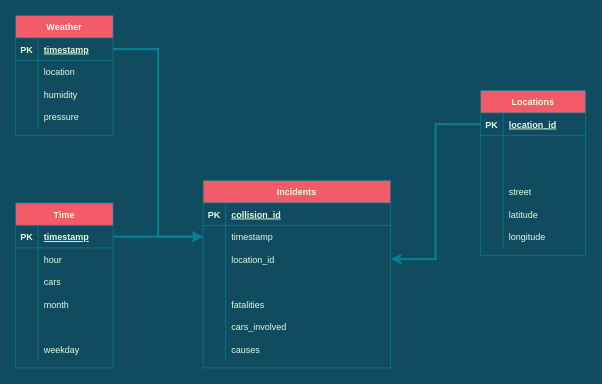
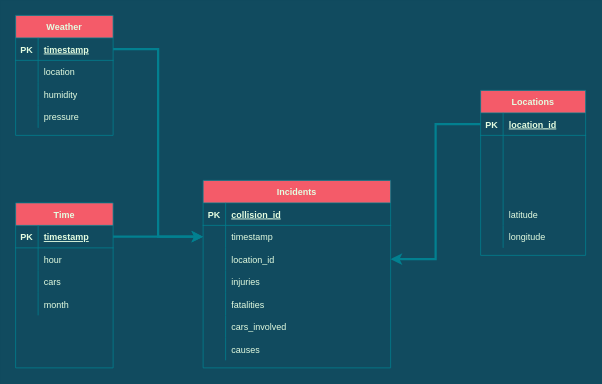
  <mxCell id="0" />
  <mxCell id="1" parent="0" />
  <mxCell id="2" value="Weather" style="shape=table;startSize=30;container=1;collapsible=1;childLayout=tableLayout;fixedRows=1;rowLines=0;fontStyle=1;align=center;resizeLast=1;fillColor=#F45B69;strokeColor=#028090;fontColor=#E4FDE1;" parent="1" vertex="1"><mxGeometry x="20" y="20" width="130" height="160" as="geometry" /></mxCell>
  <mxCell id="3" value="" style="shape=partialRectangle;collapsible=0;dropTarget=0;pointerEvents=0;fillColor=none;points=[[0,0.5],[1,0.5]];portConstraint=eastwest;top=0;left=0;right=0;bottom=1;strokeColor=#028090;fontColor=#E4FDE1;" parent="2" vertex="1"><mxGeometry y="30" width="130" height="30" as="geometry" /></mxCell>
  <mxCell id="4" value="PK" style="shape=partialRectangle;overflow=hidden;connectable=0;fillColor=none;top=0;left=0;bottom=0;right=0;fontStyle=1;strokeColor=#028090;fontColor=#E4FDE1;" parent="3" vertex="1"><mxGeometry width="30" height="30" as="geometry" /></mxCell>
  <mxCell id="5" value="timestamp" style="shape=partialRectangle;overflow=hidden;connectable=0;fillColor=none;top=0;left=0;bottom=0;right=0;align=left;spacingLeft=6;fontStyle=5;strokeColor=#028090;fontColor=#E4FDE1;" parent="3" vertex="1"><mxGeometry x="30" width="100" height="30" as="geometry" /></mxCell>
  <mxCell id="6" value="" style="shape=partialRectangle;collapsible=0;dropTarget=0;pointerEvents=0;fillColor=none;points=[[0,0.5],[1,0.5]];portConstraint=eastwest;top=0;left=0;right=0;bottom=0;strokeColor=#028090;fontColor=#E4FDE1;" vertex="1" parent="2"><mxGeometry y="60" width="130" height="30" as="geometry" /></mxCell>
  <mxCell id="7" value="" style="shape=partialRectangle;overflow=hidden;connectable=0;fillColor=none;top=0;left=0;bottom=0;right=0;strokeColor=#028090;fontColor=#E4FDE1;" vertex="1" parent="6"><mxGeometry width="30" height="30" as="geometry" /></mxCell>
  <mxCell id="8" value="location" style="shape=partialRectangle;overflow=hidden;connectable=0;fillColor=none;top=0;left=0;bottom=0;right=0;align=left;spacingLeft=6;strokeColor=#028090;fontColor=#E4FDE1;" vertex="1" parent="6"><mxGeometry x="30" width="100" height="30" as="geometry" /></mxCell>
  <mxCell id="9" value="" style="shape=partialRectangle;collapsible=0;dropTarget=0;pointerEvents=0;fillColor=none;points=[[0,0.5],[1,0.5]];portConstraint=eastwest;top=0;left=0;right=0;bottom=0;strokeColor=#028090;fontColor=#E4FDE1;" vertex="1" parent="2"><mxGeometry y="90" width="130" height="30" as="geometry" /></mxCell>
  <mxCell id="10" value="" style="shape=partialRectangle;overflow=hidden;connectable=0;fillColor=none;top=0;left=0;bottom=0;right=0;strokeColor=#028090;fontColor=#E4FDE1;" vertex="1" parent="9"><mxGeometry width="30" height="30" as="geometry" /></mxCell>
  <mxCell id="11" value="humidity" style="shape=partialRectangle;overflow=hidden;connectable=0;fillColor=none;top=0;left=0;bottom=0;right=0;align=left;spacingLeft=6;strokeColor=#028090;fontColor=#E4FDE1;" vertex="1" parent="9"><mxGeometry x="30" width="100" height="30" as="geometry" /></mxCell>
  <mxCell id="12" value="" style="shape=partialRectangle;collapsible=0;dropTarget=0;pointerEvents=0;fillColor=none;points=[[0,0.5],[1,0.5]];portConstraint=eastwest;top=0;left=0;right=0;bottom=0;strokeColor=#028090;fontColor=#E4FDE1;" parent="2" vertex="1"><mxGeometry y="120" width="130" height="30" as="geometry" /></mxCell>
  <mxCell id="13" value="" style="shape=partialRectangle;overflow=hidden;connectable=0;fillColor=none;top=0;left=0;bottom=0;right=0;strokeColor=#028090;fontColor=#E4FDE1;" parent="12" vertex="1"><mxGeometry width="30" height="30" as="geometry" /></mxCell>
  <mxCell id="14" value="pressure" style="shape=partialRectangle;overflow=hidden;connectable=0;fillColor=none;top=0;left=0;bottom=0;right=0;align=left;spacingLeft=6;strokeColor=#028090;fontColor=#E4FDE1;" parent="12" vertex="1"><mxGeometry x="30" width="100" height="30" as="geometry" /></mxCell>
  <mxCell id="15" value="Time" style="shape=table;startSize=30;container=1;collapsible=1;childLayout=tableLayout;fixedRows=1;rowLines=0;fontStyle=1;align=center;resizeLast=1;fillColor=#F45B69;strokeColor=#028090;fontColor=#E4FDE1;" vertex="1" parent="1"><mxGeometry x="20" y="270" width="130" height="220" as="geometry" /></mxCell>
  <mxCell id="16" value="" style="shape=partialRectangle;collapsible=0;dropTarget=0;pointerEvents=0;fillColor=none;points=[[0,0.5],[1,0.5]];portConstraint=eastwest;top=0;left=0;right=0;bottom=1;strokeColor=#028090;fontColor=#E4FDE1;" vertex="1" parent="15"><mxGeometry y="30" width="130" height="30" as="geometry" /></mxCell>
  <mxCell id="17" value="PK" style="shape=partialRectangle;overflow=hidden;connectable=0;fillColor=none;top=0;left=0;bottom=0;right=0;fontStyle=1;strokeColor=#028090;fontColor=#E4FDE1;" vertex="1" parent="16"><mxGeometry width="30" height="30" as="geometry" /></mxCell>
  <mxCell id="18" value="timestamp" style="shape=partialRectangle;overflow=hidden;connectable=0;fillColor=none;top=0;left=0;bottom=0;right=0;align=left;spacingLeft=6;fontStyle=5;strokeColor=#028090;fontColor=#E4FDE1;" vertex="1" parent="16"><mxGeometry x="30" width="100" height="30" as="geometry" /></mxCell>
  <mxCell id="19" value="" style="shape=partialRectangle;collapsible=0;dropTarget=0;pointerEvents=0;fillColor=none;points=[[0,0.5],[1,0.5]];portConstraint=eastwest;top=0;left=0;right=0;bottom=0;strokeColor=#028090;fontColor=#E4FDE1;" vertex="1" parent="15"><mxGeometry y="60" width="130" height="30" as="geometry" /></mxCell>
  <mxCell id="20" value="" style="shape=partialRectangle;overflow=hidden;connectable=0;fillColor=none;top=0;left=0;bottom=0;right=0;strokeColor=#028090;fontColor=#E4FDE1;" vertex="1" parent="19"><mxGeometry width="30" height="30" as="geometry" /></mxCell>
  <mxCell id="21" value="hour" style="shape=partialRectangle;overflow=hidden;connectable=0;fillColor=none;top=0;left=0;bottom=0;right=0;align=left;spacingLeft=6;strokeColor=#028090;fontColor=#E4FDE1;" vertex="1" parent="19"><mxGeometry x="30" width="100" height="30" as="geometry" /></mxCell>
  <mxCell id="22" value="" style="shape=partialRectangle;collapsible=0;dropTarget=0;pointerEvents=0;fillColor=none;points=[[0,0.5],[1,0.5]];portConstraint=eastwest;top=0;left=0;right=0;bottom=0;strokeColor=#028090;fontColor=#E4FDE1;" vertex="1" parent="15"><mxGeometry y="90" width="130" height="30" as="geometry" /></mxCell>
  <mxCell id="23" value="" style="shape=partialRectangle;overflow=hidden;connectable=0;fillColor=none;top=0;left=0;bottom=0;right=0;strokeColor=#028090;fontColor=#E4FDE1;" vertex="1" parent="22"><mxGeometry width="30" height="30" as="geometry" /></mxCell>
  <mxCell id="24" value="cars" style="shape=partialRectangle;overflow=hidden;connectable=0;fillColor=none;top=0;left=0;bottom=0;right=0;align=left;spacingLeft=6;strokeColor=#028090;fontColor=#E4FDE1;" vertex="1" parent="22"><mxGeometry x="30" width="100" height="30" as="geometry" /></mxCell>
  <mxCell id="25" value="" style="shape=partialRectangle;collapsible=0;dropTarget=0;pointerEvents=0;fillColor=none;points=[[0,0.5],[1,0.5]];portConstraint=eastwest;top=0;left=0;right=0;bottom=0;strokeColor=#028090;fontColor=#E4FDE1;" vertex="1" parent="15"><mxGeometry y="120" width="130" height="30" as="geometry" /></mxCell>
  <mxCell id="26" value="" style="shape=partialRectangle;overflow=hidden;connectable=0;fillColor=none;top=0;left=0;bottom=0;right=0;strokeColor=#028090;fontColor=#E4FDE1;" vertex="1" parent="25"><mxGeometry width="30" height="30" as="geometry" /></mxCell>
  <mxCell id="27" value="month" style="shape=partialRectangle;overflow=hidden;connectable=0;fillColor=none;top=0;left=0;bottom=0;right=0;align=left;spacingLeft=6;strokeColor=#028090;fontColor=#E4FDE1;" vertex="1" parent="25"><mxGeometry x="30" width="100" height="30" as="geometry" /></mxCell>
  <mxCell id="28" value="" style="shape=partialRectangle;collapsible=0;dropTarget=0;pointerEvents=0;fillColor=none;points=[[0,0.5],[1,0.5]];portConstraint=eastwest;top=0;left=0;right=0;bottom=0;strokeColor=#028090;fontColor=#E4FDE1;" vertex="1" parent="15"><mxGeometry y="150" width="130" height="30" as="geometry" /></mxCell>
  <mxCell id="29" value="" style="shape=partialRectangle;overflow=hidden;connectable=0;fillColor=none;top=0;left=0;bottom=0;right=0;strokeColor=#028090;fontColor=#E4FDE1;" vertex="1" parent="28"><mxGeometry width="30" height="30" as="geometry" /></mxCell>
  <mxCell id="30" value="" style="shape=partialRectangle;collapsible=0;dropTarget=0;pointerEvents=0;fillColor=none;points=[[0,0.5],[1,0.5]];portConstraint=eastwest;top=0;left=0;right=0;bottom=0;strokeColor=#028090;fontColor=#E4FDE1;" vertex="1" parent="15"><mxGeometry y="180" width="130" height="30" as="geometry" /></mxCell>
  <mxCell id="31" value="" style="shape=partialRectangle;overflow=hidden;connectable=0;fillColor=none;top=0;left=0;bottom=0;right=0;strokeColor=#028090;fontColor=#E4FDE1;" vertex="1" parent="30"><mxGeometry width="30" height="30" as="geometry" /></mxCell>
- <mxCell id="32" value="weekday" style="shape=partialRectangle;overflow=hidden;connectable=0;fillColor=none;top=0;left=0;bottom=0;right=0;align=left;spacingLeft=6;strokeColor=#028090;fontColor=#E4FDE1;" vertex="1" parent="30"><mxGeometry x="30" width="100" height="30" as="geometry" /></mxCell>
  <mxCell id="33" value="Incidents" style="shape=table;startSize=30;container=1;collapsible=1;childLayout=tableLayout;fixedRows=1;rowLines=0;fontStyle=1;align=center;resizeLast=1;fillColor=#F45B69;strokeColor=#028090;fontColor=#E4FDE1;" parent="1" vertex="1"><mxGeometry x="270" y="240" width="250" height="250" as="geometry" /></mxCell>
  <mxCell id="34" value="" style="shape=partialRectangle;collapsible=0;dropTarget=0;pointerEvents=0;fillColor=none;points=[[0,0.5],[1,0.5]];portConstraint=eastwest;top=0;left=0;right=0;bottom=1;strokeColor=#028090;fontColor=#E4FDE1;" parent="33" vertex="1"><mxGeometry y="30" width="250" height="30" as="geometry" /></mxCell>
  <mxCell id="35" value="PK" style="shape=partialRectangle;overflow=hidden;connectable=0;fillColor=none;top=0;left=0;bottom=0;right=0;fontStyle=1;strokeColor=#028090;fontColor=#E4FDE1;" parent="34" vertex="1"><mxGeometry width="30" height="30" as="geometry" /></mxCell>
  <mxCell id="36" value="collision_id" style="shape=partialRectangle;overflow=hidden;connectable=0;fillColor=none;top=0;left=0;bottom=0;right=0;align=left;spacingLeft=6;fontStyle=5;strokeColor=#028090;fontColor=#E4FDE1;" parent="34" vertex="1"><mxGeometry x="30" width="220" height="30" as="geometry" /></mxCell>
  <mxCell id="37" value="" style="shape=partialRectangle;collapsible=0;dropTarget=0;pointerEvents=0;fillColor=none;points=[[0,0.5],[1,0.5]];portConstraint=eastwest;top=0;left=0;right=0;bottom=0;strokeColor=#028090;fontColor=#E4FDE1;" parent="33" vertex="1"><mxGeometry y="60" width="250" height="30" as="geometry" /></mxCell>
  <mxCell id="38" value="" style="shape=partialRectangle;overflow=hidden;connectable=0;fillColor=none;top=0;left=0;bottom=0;right=0;strokeColor=#028090;fontColor=#E4FDE1;" parent="37" vertex="1"><mxGeometry width="30" height="30" as="geometry" /></mxCell>
  <mxCell id="39" value="timestamp" style="shape=partialRectangle;overflow=hidden;connectable=0;fillColor=none;top=0;left=0;bottom=0;right=0;align=left;spacingLeft=6;strokeColor=#028090;fontColor=#E4FDE1;" parent="37" vertex="1"><mxGeometry x="30" width="220" height="30" as="geometry" /></mxCell>
  <mxCell id="40" value="" style="shape=partialRectangle;collapsible=0;dropTarget=0;pointerEvents=0;fillColor=none;points=[[0,0.5],[1,0.5]];portConstraint=eastwest;top=0;left=0;right=0;bottom=0;strokeColor=#028090;fontColor=#E4FDE1;" vertex="1" parent="33"><mxGeometry y="90" width="250" height="30" as="geometry" /></mxCell>
  <mxCell id="41" value="" style="shape=partialRectangle;overflow=hidden;connectable=0;fillColor=none;top=0;left=0;bottom=0;right=0;strokeColor=#028090;fontColor=#E4FDE1;" vertex="1" parent="40"><mxGeometry width="30" height="30" as="geometry" /></mxCell>
  <mxCell id="42" value="location_id" style="shape=partialRectangle;overflow=hidden;connectable=0;fillColor=none;top=0;left=0;bottom=0;right=0;align=left;spacingLeft=6;strokeColor=#028090;fontColor=#E4FDE1;" vertex="1" parent="40"><mxGeometry x="30" width="220" height="30" as="geometry" /></mxCell>
  <mxCell id="43" value="" style="shape=partialRectangle;collapsible=0;dropTarget=0;pointerEvents=0;fillColor=none;points=[[0,0.5],[1,0.5]];portConstraint=eastwest;top=0;left=0;right=0;bottom=0;strokeColor=#028090;fontColor=#E4FDE1;" vertex="1" parent="33"><mxGeometry y="120" width="250" height="30" as="geometry" /></mxCell>
  <mxCell id="44" value="" style="shape=partialRectangle;overflow=hidden;connectable=0;fillColor=none;top=0;left=0;bottom=0;right=0;strokeColor=#028090;fontColor=#E4FDE1;" vertex="1" parent="43"><mxGeometry width="30" height="30" as="geometry" /></mxCell>
+ <mxCell id="45" value="injuries" style="shape=partialRectangle;overflow=hidden;connectable=0;fillColor=none;top=0;left=0;bottom=0;right=0;align=left;spacingLeft=6;strokeColor=#028090;fontColor=#E4FDE1;" vertex="1" parent="43"><mxGeometry x="30" width="220" height="30" as="geometry" /></mxCell>
  <mxCell id="46" value="" style="shape=partialRectangle;collapsible=0;dropTarget=0;pointerEvents=0;fillColor=none;points=[[0,0.5],[1,0.5]];portConstraint=eastwest;top=0;left=0;right=0;bottom=0;strokeColor=#028090;fontColor=#E4FDE1;" vertex="1" parent="33"><mxGeometry y="150" width="250" height="30" as="geometry" /></mxCell>
  <mxCell id="47" value="" style="shape=partialRectangle;overflow=hidden;connectable=0;fillColor=none;top=0;left=0;bottom=0;right=0;strokeColor=#028090;fontColor=#E4FDE1;" vertex="1" parent="46"><mxGeometry width="30" height="30" as="geometry" /></mxCell>
  <mxCell id="48" value="fatalities" style="shape=partialRectangle;overflow=hidden;connectable=0;fillColor=none;top=0;left=0;bottom=0;right=0;align=left;spacingLeft=6;strokeColor=#028090;fontColor=#E4FDE1;" vertex="1" parent="46"><mxGeometry x="30" width="220" height="30" as="geometry" /></mxCell>
  <mxCell id="49" value="" style="shape=partialRectangle;collapsible=0;dropTarget=0;pointerEvents=0;fillColor=none;points=[[0,0.5],[1,0.5]];portConstraint=eastwest;top=0;left=0;right=0;bottom=0;strokeColor=#028090;fontColor=#E4FDE1;" vertex="1" parent="33"><mxGeometry y="180" width="250" height="30" as="geometry" /></mxCell>
  <mxCell id="50" value="" style="shape=partialRectangle;overflow=hidden;connectable=0;fillColor=none;top=0;left=0;bottom=0;right=0;strokeColor=#028090;fontColor=#E4FDE1;" vertex="1" parent="49"><mxGeometry width="30" height="30" as="geometry" /></mxCell>
  <mxCell id="51" value="cars_involved" style="shape=partialRectangle;overflow=hidden;connectable=0;fillColor=none;top=0;left=0;bottom=0;right=0;align=left;spacingLeft=6;strokeColor=#028090;fontColor=#E4FDE1;" vertex="1" parent="49"><mxGeometry x="30" width="220" height="30" as="geometry" /></mxCell>
  <mxCell id="52" value="" style="shape=partialRectangle;collapsible=0;dropTarget=0;pointerEvents=0;fillColor=none;points=[[0,0.5],[1,0.5]];portConstraint=eastwest;top=0;left=0;right=0;bottom=0;strokeColor=#028090;fontColor=#E4FDE1;" parent="33" vertex="1"><mxGeometry y="210" width="250" height="30" as="geometry" /></mxCell>
  <mxCell id="53" value="" style="shape=partialRectangle;overflow=hidden;connectable=0;fillColor=none;top=0;left=0;bottom=0;right=0;strokeColor=#028090;fontColor=#E4FDE1;" parent="52" vertex="1"><mxGeometry width="30" height="30" as="geometry" /></mxCell>
  <mxCell id="54" value="causes" style="shape=partialRectangle;overflow=hidden;connectable=0;fillColor=none;top=0;left=0;bottom=0;right=0;align=left;spacingLeft=6;strokeColor=#028090;fontColor=#E4FDE1;" parent="52" vertex="1"><mxGeometry x="30" width="220" height="30" as="geometry" /></mxCell>
  <mxCell id="55" style="edgeStyle=orthogonalEdgeStyle;rounded=0;orthogonalLoop=1;jettySize=auto;html=1;labelBackgroundColor=#114B5F;strokeColor=#028090;fontColor=#E4FDE1;strokeWidth=3;" edge="1" parent="1" source="3" target="37"><mxGeometry relative="1" as="geometry" /></mxCell>
  <mxCell id="56" style="edgeStyle=orthogonalEdgeStyle;rounded=0;orthogonalLoop=1;jettySize=auto;html=1;labelBackgroundColor=#114B5F;strokeColor=#028090;fontColor=#E4FDE1;strokeWidth=3;" edge="1" parent="1" source="16"><mxGeometry relative="1" as="geometry"><mxPoint x="270" y="315" as="targetPoint" /></mxGeometry></mxCell>
  <mxCell id="57" value="Locations" style="shape=table;startSize=30;container=1;collapsible=1;childLayout=tableLayout;fixedRows=1;rowLines=0;fontStyle=1;align=center;resizeLast=1;fillColor=#F45B69;strokeColor=#028090;fontColor=#E4FDE1;" parent="1" vertex="1"><mxGeometry x="640" y="120" width="140" height="220" as="geometry" /></mxCell>
  <mxCell id="58" value="" style="shape=partialRectangle;collapsible=0;dropTarget=0;pointerEvents=0;fillColor=none;points=[[0,0.5],[1,0.5]];portConstraint=eastwest;top=0;left=0;right=0;bottom=1;strokeColor=#028090;fontColor=#E4FDE1;" parent="57" vertex="1"><mxGeometry y="30" width="140" height="30" as="geometry" /></mxCell>
  <mxCell id="59" value="PK" style="shape=partialRectangle;overflow=hidden;connectable=0;fillColor=none;top=0;left=0;bottom=0;right=0;fontStyle=1;strokeColor=#028090;fontColor=#E4FDE1;" parent="58" vertex="1"><mxGeometry width="30" height="30" as="geometry" /></mxCell>
  <mxCell id="60" value="location_id" style="shape=partialRectangle;overflow=hidden;connectable=0;fillColor=none;top=0;left=0;bottom=0;right=0;align=left;spacingLeft=6;fontStyle=5;strokeColor=#028090;fontColor=#E4FDE1;" parent="58" vertex="1"><mxGeometry x="30" width="110" height="30" as="geometry" /></mxCell>
  <mxCell id="61" value="" style="shape=partialRectangle;collapsible=0;dropTarget=0;pointerEvents=0;fillColor=none;points=[[0,0.5],[1,0.5]];portConstraint=eastwest;top=0;left=0;right=0;bottom=0;strokeColor=#028090;fontColor=#E4FDE1;" parent="57" vertex="1"><mxGeometry y="60" width="140" height="30" as="geometry" /></mxCell>
  <mxCell id="62" value="" style="shape=partialRectangle;overflow=hidden;connectable=0;fillColor=none;top=0;left=0;bottom=0;right=0;strokeColor=#028090;fontColor=#E4FDE1;" parent="61" vertex="1"><mxGeometry width="30" height="30" as="geometry" /></mxCell>
  <mxCell id="63" value="" style="shape=partialRectangle;collapsible=0;dropTarget=0;pointerEvents=0;fillColor=none;points=[[0,0.5],[1,0.5]];portConstraint=eastwest;top=0;left=0;right=0;bottom=0;strokeColor=#028090;fontColor=#E4FDE1;" vertex="1" parent="57"><mxGeometry y="90" width="140" height="30" as="geometry" /></mxCell>
  <mxCell id="64" value="" style="shape=partialRectangle;overflow=hidden;connectable=0;fillColor=none;top=0;left=0;bottom=0;right=0;strokeColor=#028090;fontColor=#E4FDE1;" vertex="1" parent="63"><mxGeometry width="30" height="30" as="geometry" /></mxCell>
  <mxCell id="65" value="" style="shape=partialRectangle;collapsible=0;dropTarget=0;pointerEvents=0;fillColor=none;points=[[0,0.5],[1,0.5]];portConstraint=eastwest;top=0;left=0;right=0;bottom=0;strokeColor=#028090;fontColor=#E4FDE1;" vertex="1" parent="57"><mxGeometry y="120" width="140" height="30" as="geometry" /></mxCell>
  <mxCell id="66" value="" style="shape=partialRectangle;overflow=hidden;connectable=0;fillColor=none;top=0;left=0;bottom=0;right=0;strokeColor=#028090;fontColor=#E4FDE1;" vertex="1" parent="65"><mxGeometry width="30" height="30" as="geometry" /></mxCell>
- <mxCell id="67" value="street" style="shape=partialRectangle;overflow=hidden;connectable=0;fillColor=none;top=0;left=0;bottom=0;right=0;align=left;spacingLeft=6;strokeColor=#028090;fontColor=#E4FDE1;" vertex="1" parent="65"><mxGeometry x="30" width="110" height="30" as="geometry" /></mxCell>
  <mxCell id="68" value="" style="shape=partialRectangle;collapsible=0;dropTarget=0;pointerEvents=0;fillColor=none;points=[[0,0.5],[1,0.5]];portConstraint=eastwest;top=0;left=0;right=0;bottom=0;strokeColor=#028090;fontColor=#E4FDE1;" vertex="1" parent="57"><mxGeometry y="150" width="140" height="30" as="geometry" /></mxCell>
  <mxCell id="69" value="" style="shape=partialRectangle;overflow=hidden;connectable=0;fillColor=none;top=0;left=0;bottom=0;right=0;strokeColor=#028090;fontColor=#E4FDE1;" vertex="1" parent="68"><mxGeometry width="30" height="30" as="geometry" /></mxCell>
  <mxCell id="70" value="latitude" style="shape=partialRectangle;overflow=hidden;connectable=0;fillColor=none;top=0;left=0;bottom=0;right=0;align=left;spacingLeft=6;strokeColor=#028090;fontColor=#E4FDE1;" vertex="1" parent="68"><mxGeometry x="30" width="110" height="30" as="geometry" /></mxCell>
  <mxCell id="71" value="" style="shape=partialRectangle;collapsible=0;dropTarget=0;pointerEvents=0;fillColor=none;points=[[0,0.5],[1,0.5]];portConstraint=eastwest;top=0;left=0;right=0;bottom=0;strokeColor=#028090;fontColor=#E4FDE1;" parent="57" vertex="1"><mxGeometry y="180" width="140" height="30" as="geometry" /></mxCell>
  <mxCell id="72" value="" style="shape=partialRectangle;overflow=hidden;connectable=0;fillColor=none;top=0;left=0;bottom=0;right=0;strokeColor=#028090;fontColor=#E4FDE1;" parent="71" vertex="1"><mxGeometry width="30" height="30" as="geometry" /></mxCell>
  <mxCell id="73" value="longitude" style="shape=partialRectangle;overflow=hidden;connectable=0;fillColor=none;top=0;left=0;bottom=0;right=0;align=left;spacingLeft=6;strokeColor=#028090;fontColor=#E4FDE1;" parent="71" vertex="1"><mxGeometry x="30" width="110" height="30" as="geometry" /></mxCell>
  <mxCell id="74" style="edgeStyle=orthogonalEdgeStyle;rounded=0;orthogonalLoop=1;jettySize=auto;html=1;labelBackgroundColor=#114B5F;strokeColor=#028090;fontColor=#E4FDE1;strokeWidth=3;" edge="1" parent="1" source="58" target="40"><mxGeometry relative="1" as="geometry" /></mxCell>
